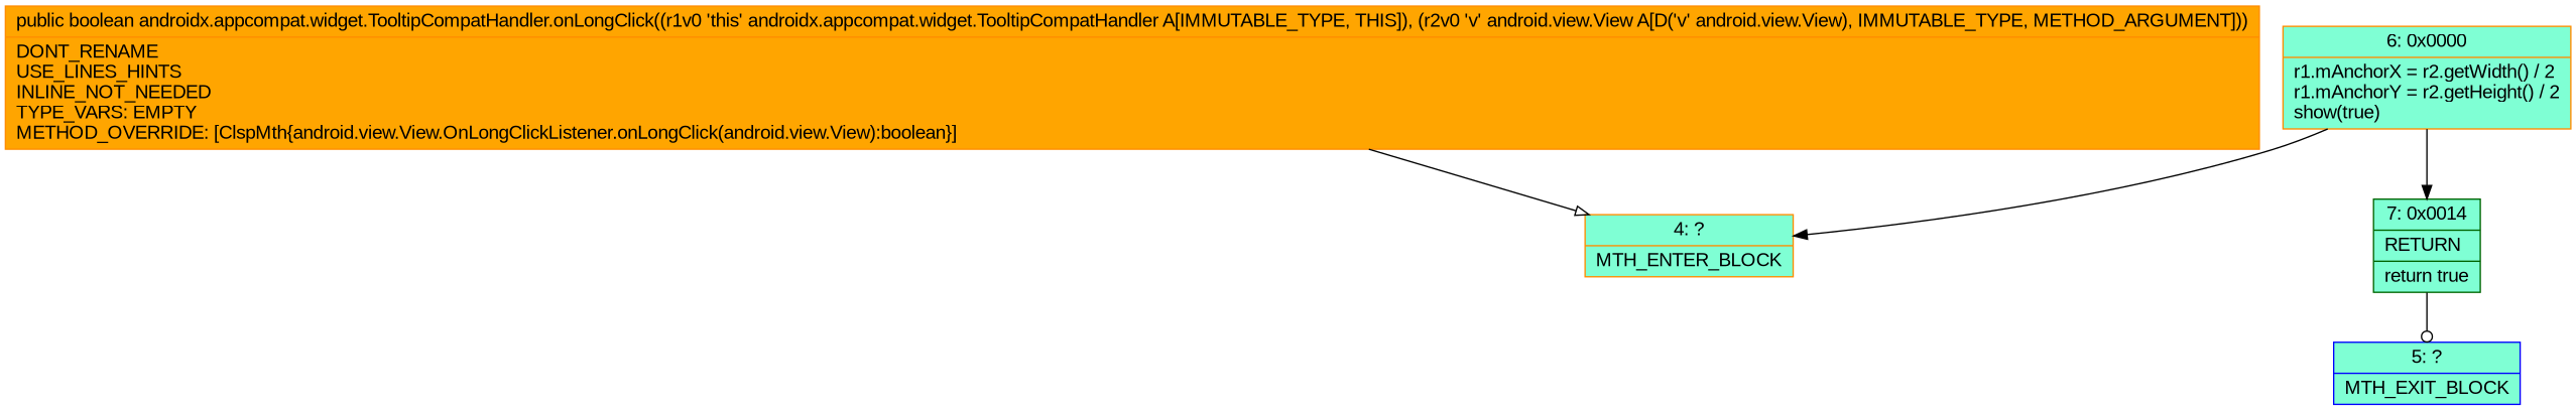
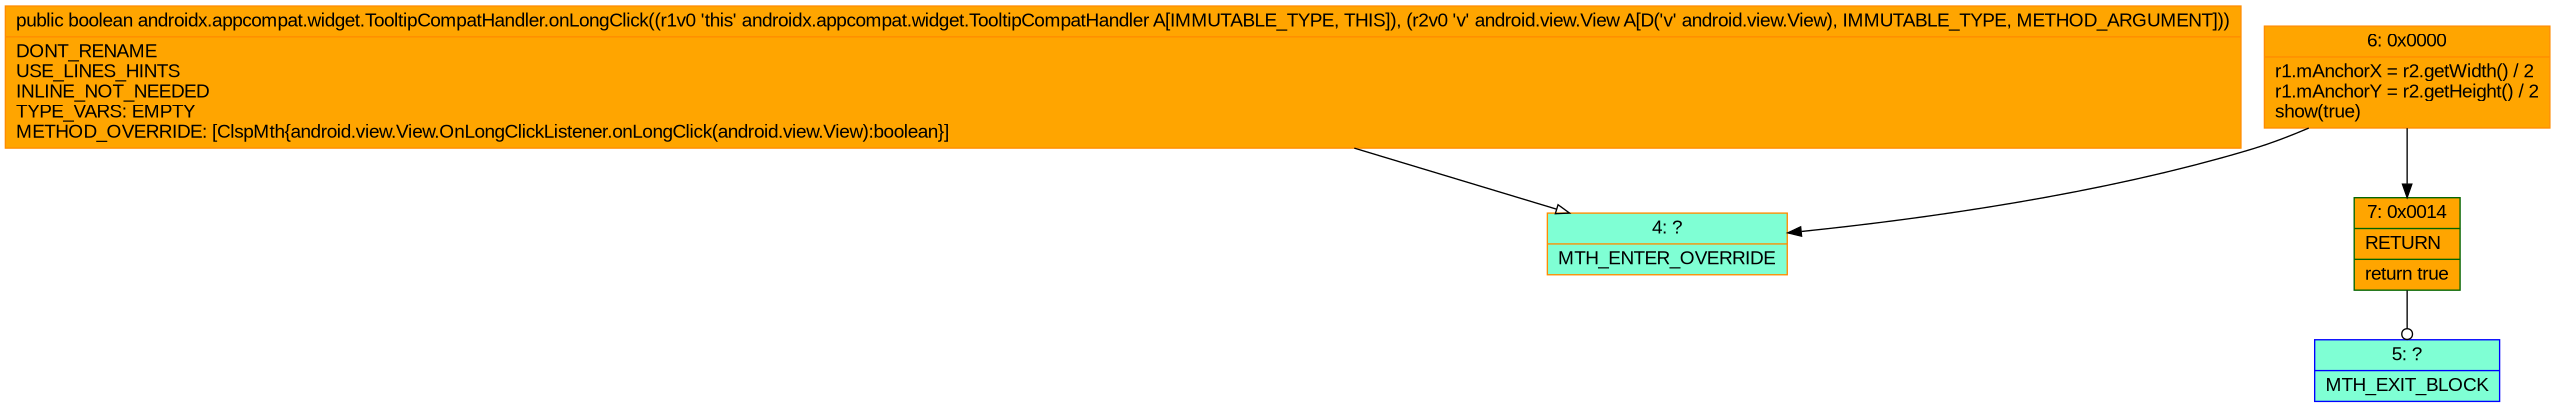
  digraph {
    fontname="Liberation Sans"
    node [color=darkorange fillcolor=aquamarine fontname="Liberation Sans" shape=record style=filled]
    edge [arrowhead=normal fontname="Liberation Sans"]
-   n1 [label="{4\:\ ?|MTH_ENTER_BLOCK\l}"]
-   n2 [label="{6\:\ 0x0000|r1.mAnchorX = r2.getWidth() \/ 2\lr1.mAnchorY = r2.getHeight() \/ 2\lshow(true)\l}"]
-   n3 [color=darkgreen label="{7\:\ 0x0014|RETURN\l|return true\l}"]
+   n1 [label="{4\:\ ?|MTH_ENTER_OVERRIDE\l}"]
+   n2 [fillcolor=orange label="{6\:\ 0x0000|r1.mAnchorX = r2.getWidth() \/ 2\lr1.mAnchorY = r2.getHeight() \/ 2\lshow(true)\l}"]
+   n3 [color=darkgreen fillcolor=orange label="{7\:\ 0x0014|RETURN\l|return true\l}"]
    n4 [color=blue label="{5\:\ ?|MTH_EXIT_BLOCK\l}"]
    n5 [fillcolor=orange label="{public boolean androidx.appcompat.widget.TooltipCompatHandler.onLongClick((r1v0 'this' androidx.appcompat.widget.TooltipCompatHandler A[IMMUTABLE_TYPE, THIS]), (r2v0 'v' android.view.View A[D('v' android.view.View), IMMUTABLE_TYPE, METHOD_ARGUMENT]))  | DONT_RENAME\lUSE_LINES_HINTS\lINLINE_NOT_NEEDED\lTYPE_VARS: EMPTY\lMETHOD_OVERRIDE: [ClspMth\{android.view.View.OnLongClickListener.onLongClick(android.view.View):boolean\}]\l}"]
    n2 -> n1
    n2 -> n3
    n3 -> n4 [arrowhead=odot]
    n5 -> n1 [arrowhead=onormal]
  }
